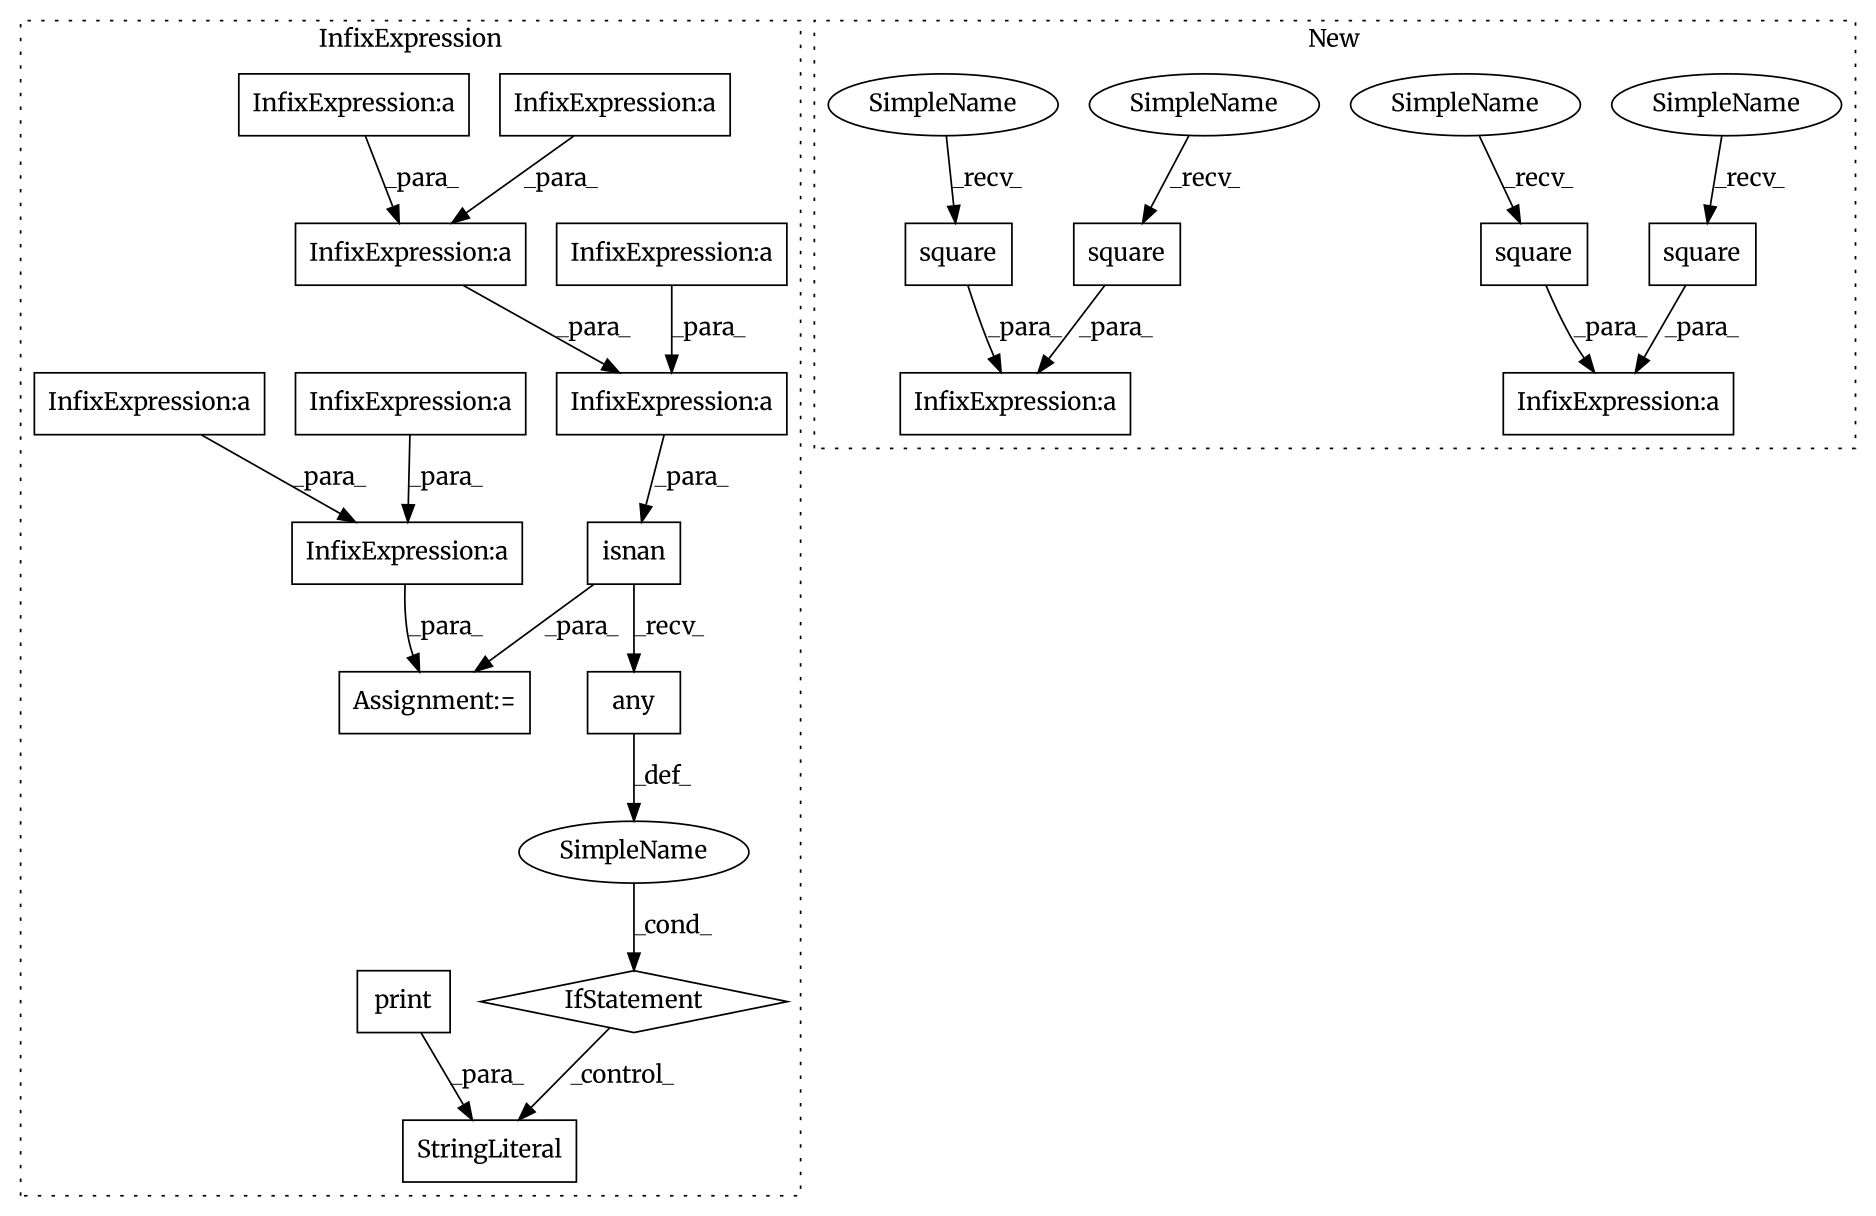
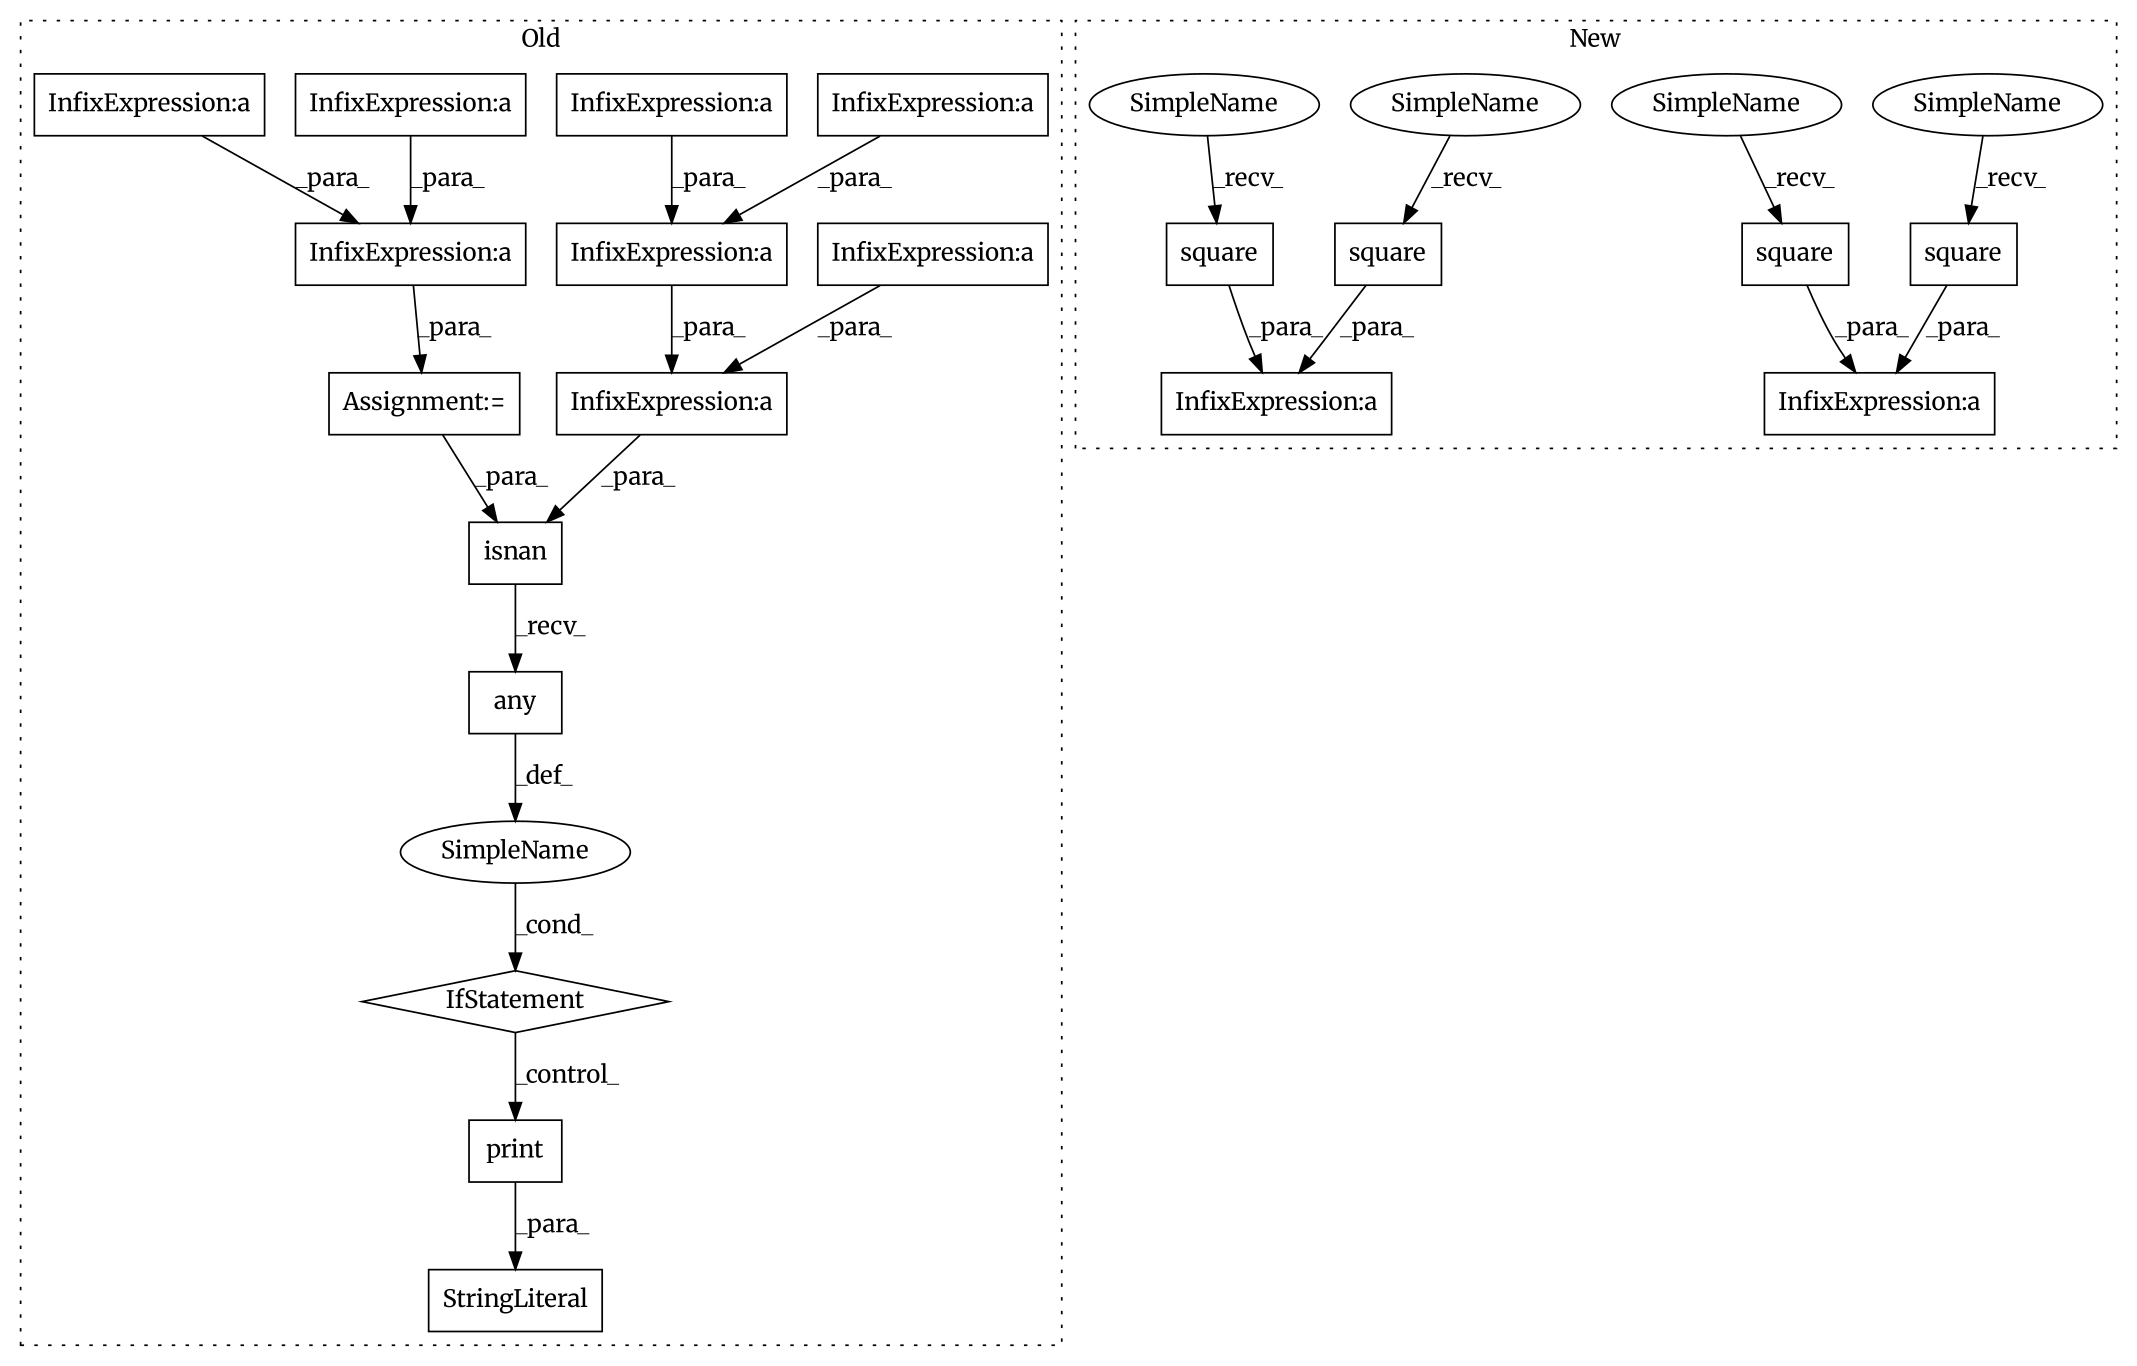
  digraph {
    fontname=Merriweather
    node [a=27 fontname=Merriweather l=3 shape=box]
    edge [fontname=Merriweather]
    n1 [a=32 l=5 label=any s=8789]
    n2 [label="InfixExpression:a" s=8667]
    n3 [label="InfixExpression:a" s=8700]
    n4 [label="InfixExpression:a" s=8675]
    n5 [label="InfixExpression:a" s=8692]
    n6 [label="InfixExpression:a" s=8683]
    n7 [label="InfixExpression:a" s=8423]
    n8 [label="InfixExpression:a" s=8407]
    n9 [label="InfixExpression:a" s=8415]
    n10 [a=32 l="6,1" label=print s="8804,8816"]
    n11 [a=42 label=SimpleName shape=ellipse l=""]
    n12 [a=25 l="4,2" label=IfStatement s="8767,8794" shape=diamond]
    n13 [a=32 l="6,1" label=isnan s="8777,8787"]
    n14 [a=7 l=1 label="Assignment:=" s=8400]
    n15 [a=45 l=6 label=StringLiteral s=8810]
    n16 [a=32 l="7,1" label=square s="8663,8674"]
    n17 [label="InfixExpression:a" s=8654]
    n18 [a=32 l="7,1" label=square s="8641,8652"]
    n19 [a=32 l="7,1" label=square s="8350,8361"]
    n20 [label="InfixExpression:a" s=8362]
    n21 [a=32 l="7,1" label=square s="8371,8382"]
    n22 [a=42 l=5 label=SimpleName s=8344 shape=ellipse]
    n23 [a=42 l=5 label=SimpleName s=8657 shape=ellipse]
    n24 [a=42 l=5 label=SimpleName s=8365 shape=ellipse]
    n25 [a=42 l=5 label=SimpleName s=8635 shape=ellipse]
    subgraph cluster_1 {
-     label=InfixExpression
+     label=Old
      style=dotted
      n1
      n2
      n3
      n4
      n5
      n6
      n7
      n8
      n9
      n10
      n11
      n12
      n13
      n14
      n15
    }
    subgraph cluster_2 {
      label=New
      style=dotted
      n16
      n17
      n18
      n19
      n20
      n21
      n22
      n23
      n24
      n25
    }
    n1 -> n11 [label=_def_]
    n2 -> n4 [label=_para_]
    n3 -> n5 [label=_para_]
    n4 -> n5 [label=_para_]
    n5 -> n13 [label=_para_]
    n6 -> n4 [label=_para_]
    n7 -> n9 [label=_para_]
    n8 -> n9 [label=_para_]
    n9 -> n14 [label=_para_]
    n10 -> n15 [label=_para_]
    n11 -> n12 [label=_cond_]
-   n12 -> n15 [label=_control_]
+   n12 -> n10 [label=_control_]
    n13 -> n1 [label=_recv_]
-   n13 -> n14 [label=_para_]
+   n14 -> n13 [label=_para_]
    n16 -> n17 [label=_para_]
    n18 -> n17 [label=_para_]
    n19 -> n20 [label=_para_]
    n21 -> n20 [label=_para_]
    n22 -> n19 [label=_recv_]
    n23 -> n16 [label=_recv_]
    n24 -> n21 [label=_recv_]
    n25 -> n18 [label=_recv_]
  }
